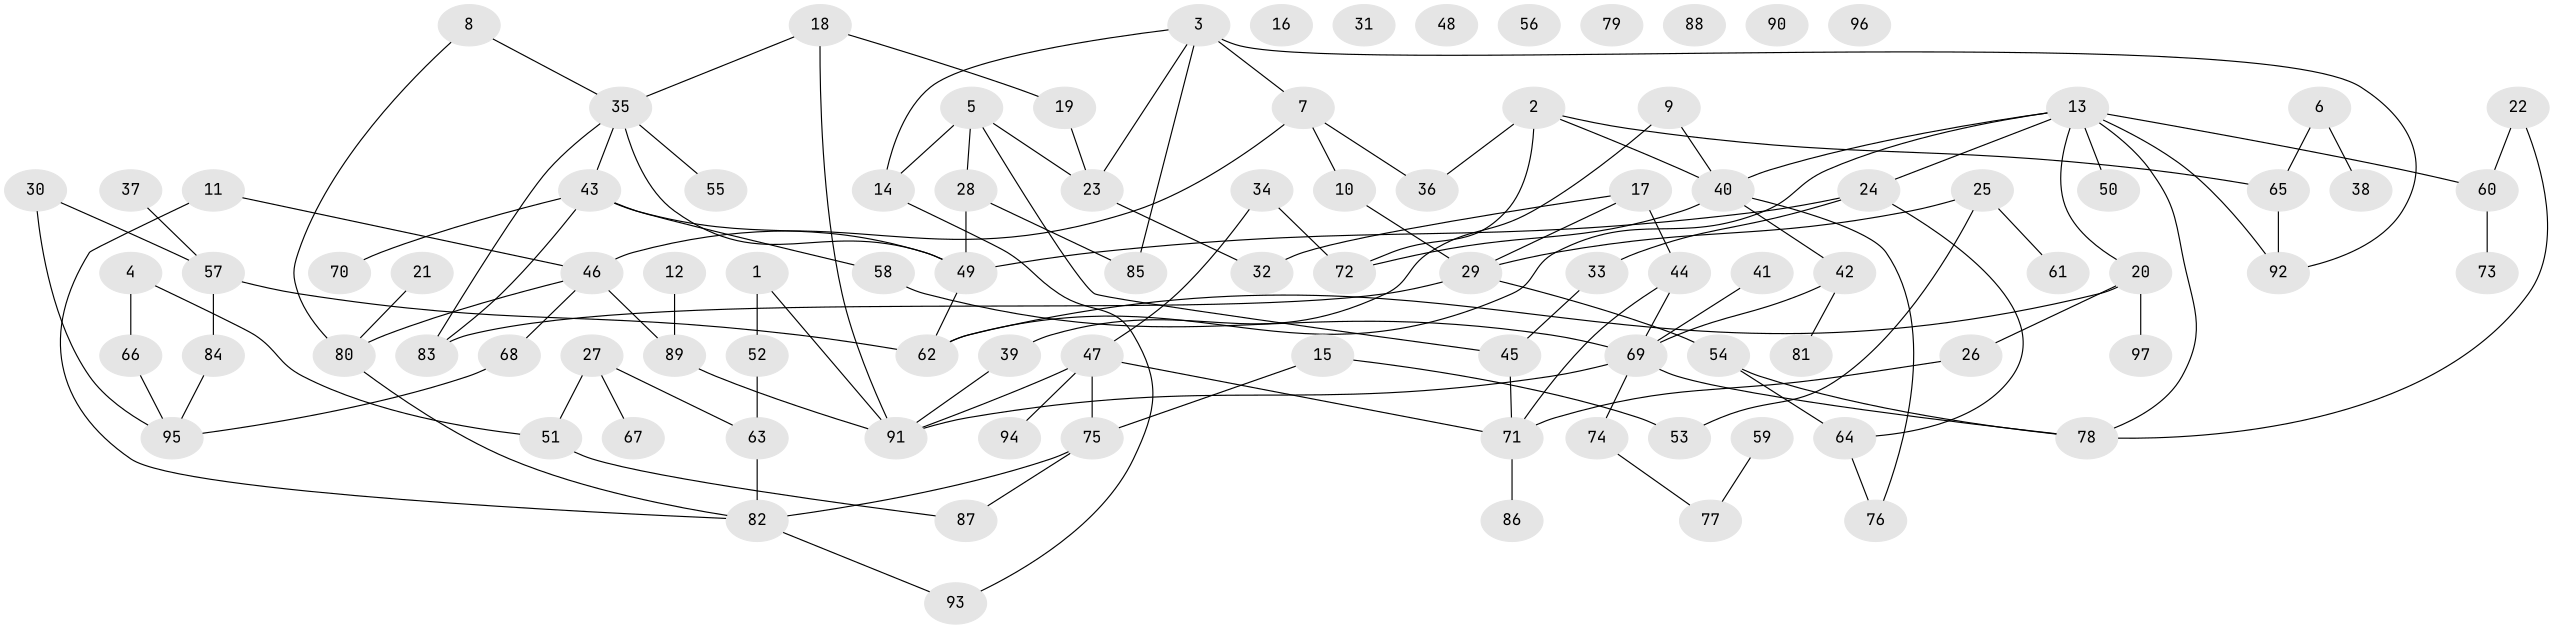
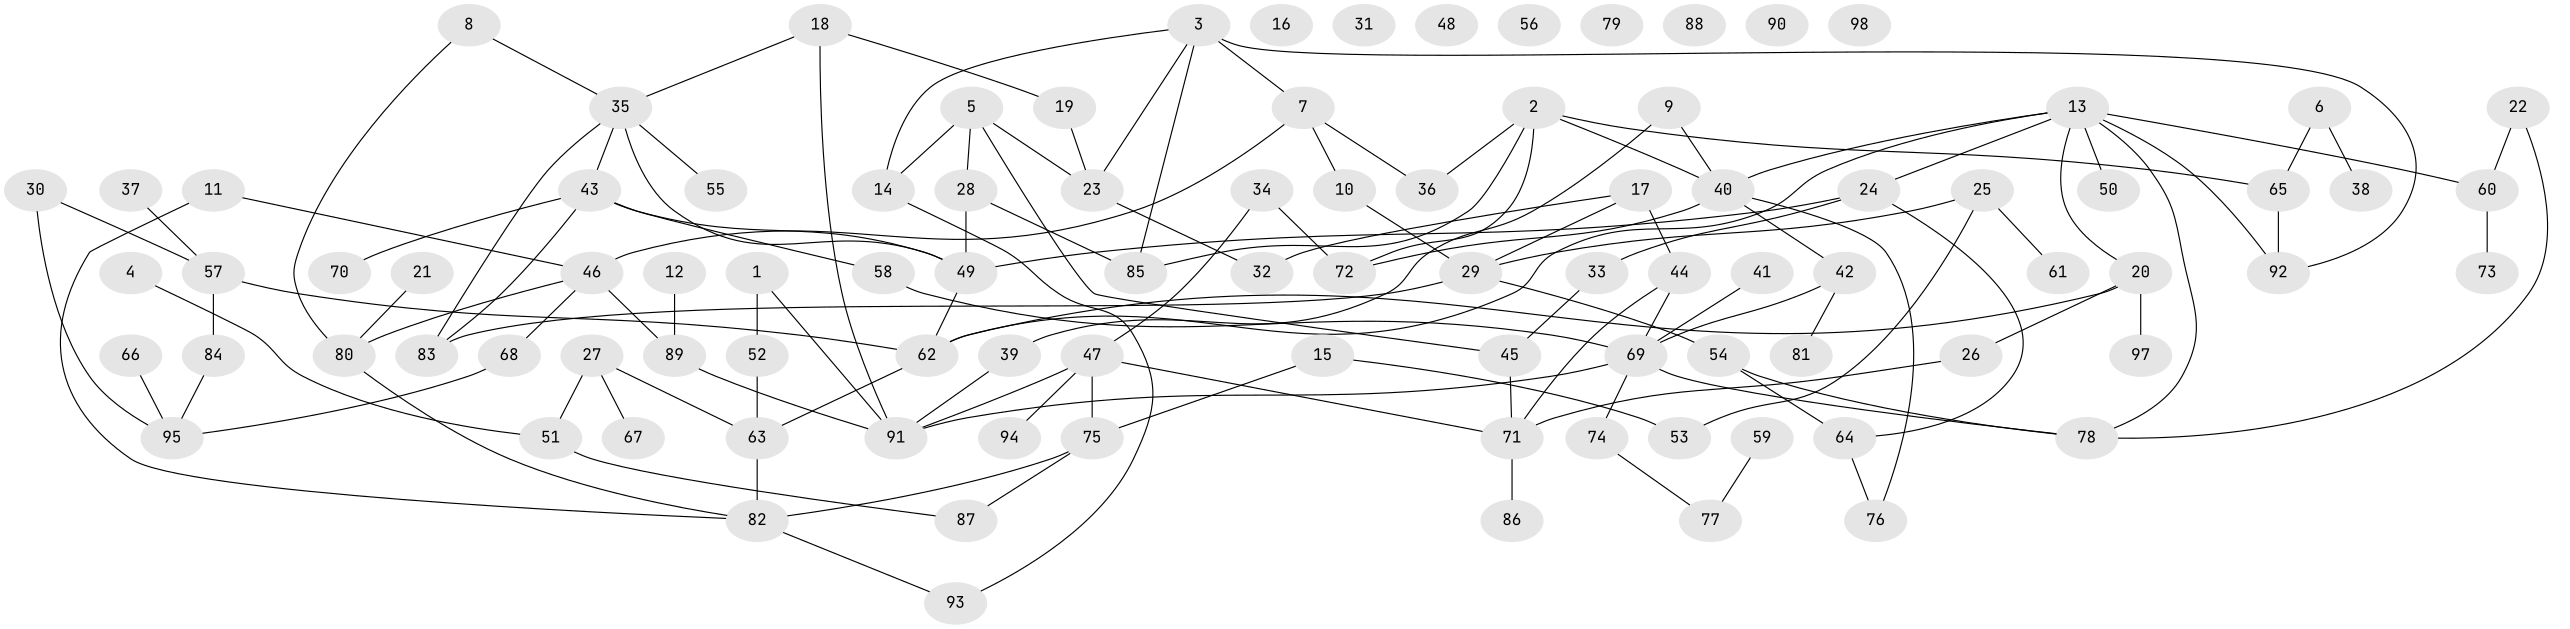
  graph {
    fontname="JetBrains Mono"
    node [color=gray90 fontname="JetBrains Mono" style=filled]
    edge [fontname="JetBrains Mono"]
    1
    52
    91
    63
    2
    36
    40
    65
    72
    85
    42
    76
    92
    3
    7
    14
    23
    10
    46
    93
    32
    4
    51
    66
    87
    95
    5
    28
    45
    49
    71
    6
    38
    29
    80
    89
    68
    8
    35
    83
    43
    55
    82
    9
    39
    54
    11
    12
    13
    20
    24
    50
    60
    62
    78
    26
    97
    33
    64
    73
    15
    53
    75
    16
    17
    44
    69
    18
    19
    21
    22
    25
    61
    86
    27
    67
    30
    57
    84
    31
    34
    47
    94
    58
    70
    37
    81
    41
    74
    48
    56
    59
    77
    79
    88
    90
-   96
+   96 [label=98]
    1 -- 52
    1 -- 91
    52 -- 63
    63 -- 82
    2 -- 36
    2 -- 40
    2 -- 65
    2 -- 72
+   2 -- 85
    40 -- 72
    40 -- 42
    40 -- 76
    65 -- 92
    42 -- 69
    42 -- 81
    3 -- 85
    3 -- 92
    3 -- 7
    3 -- 14
    3 -- 23
    7 -- 36
    7 -- 10
    7 -- 46
    14 -- 93
    23 -- 32
    10 -- 29
    46 -- 80
    46 -- 89
    46 -- 68
    4 -- 51
-   4 -- 66
    51 -- 87
    66 -- 95
    5 -- 14
    5 -- 23
    5 -- 28
    5 -- 45
    28 -- 85
    28 -- 49
    45 -- 71
    49 -- 62
    71 -- 86
    6 -- 65
    6 -- 38
    29 -- 83
    29 -- 54
    80 -- 82
    89 -- 91
    68 -- 95
    8 -- 80
    8 -- 35
    35 -- 49
    35 -- 83
    35 -- 43
    35 -- 55
    43 -- 49
    43 -- 83
    43 -- 58
    43 -- 70
    82 -- 93
    9 -- 40
    9 -- 39
    39 -- 91
    54 -- 78
    54 -- 64
    11 -- 46
    11 -- 82
    12 -- 89
    13 -- 40
    13 -- 92
    13 -- 20
    13 -- 24
    13 -- 50
    13 -- 60
    13 -- 62
    13 -- 78
    20 -- 62
    20 -- 26
    20 -- 97
    24 -- 49
    24 -- 33
    24 -- 64
    60 -- 73
+   62 -- 63
    26 -- 71
    33 -- 45
    64 -- 76
    15 -- 53
    15 -- 75
    75 -- 87
    75 -- 82
    17 -- 32
    17 -- 29
    17 -- 44
    44 -- 71
    44 -- 69
    69 -- 91
    69 -- 78
    69 -- 74
    18 -- 91
    18 -- 35
    18 -- 19
    19 -- 23
    21 -- 80
    22 -- 60
    22 -- 78
    25 -- 29
    25 -- 53
    25 -- 61
    27 -- 63
    27 -- 51
    27 -- 67
    30 -- 95
    30 -- 57
    57 -- 62
    57 -- 84
    84 -- 95
    34 -- 72
    34 -- 47
    47 -- 91
    47 -- 71
    47 -- 75
    47 -- 94
    58 -- 69
    37 -- 57
    41 -- 69
    74 -- 77
    59 -- 77
  }
